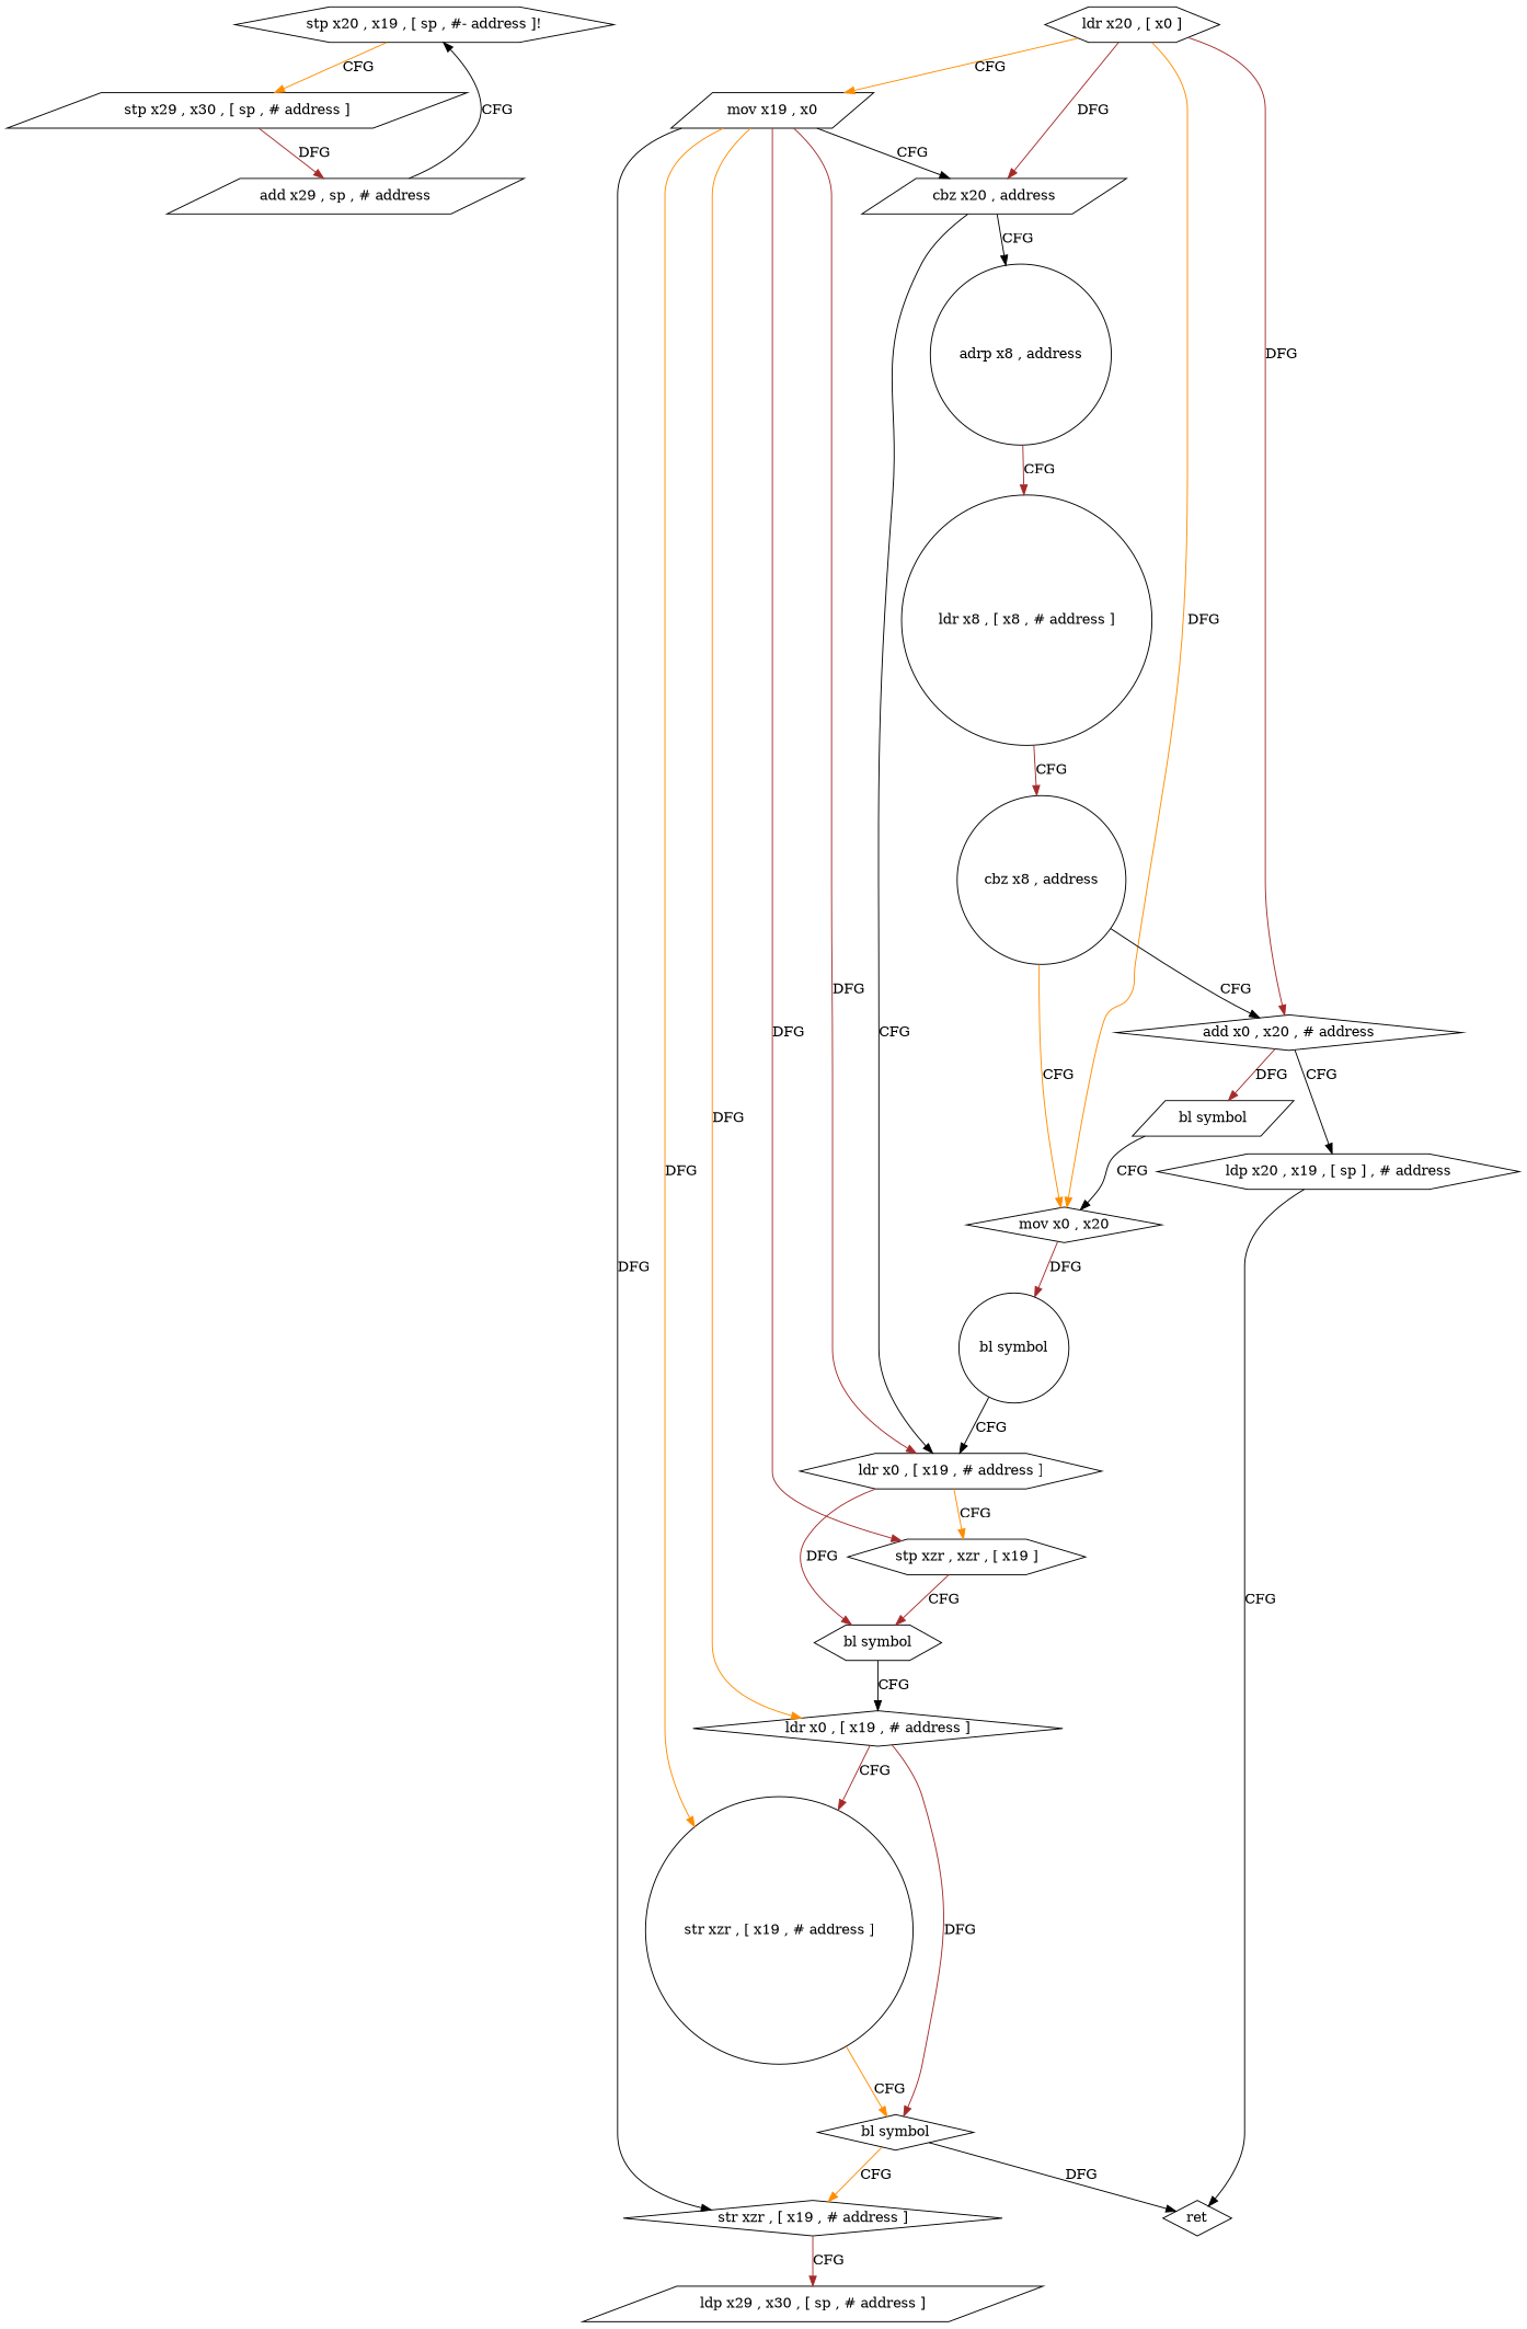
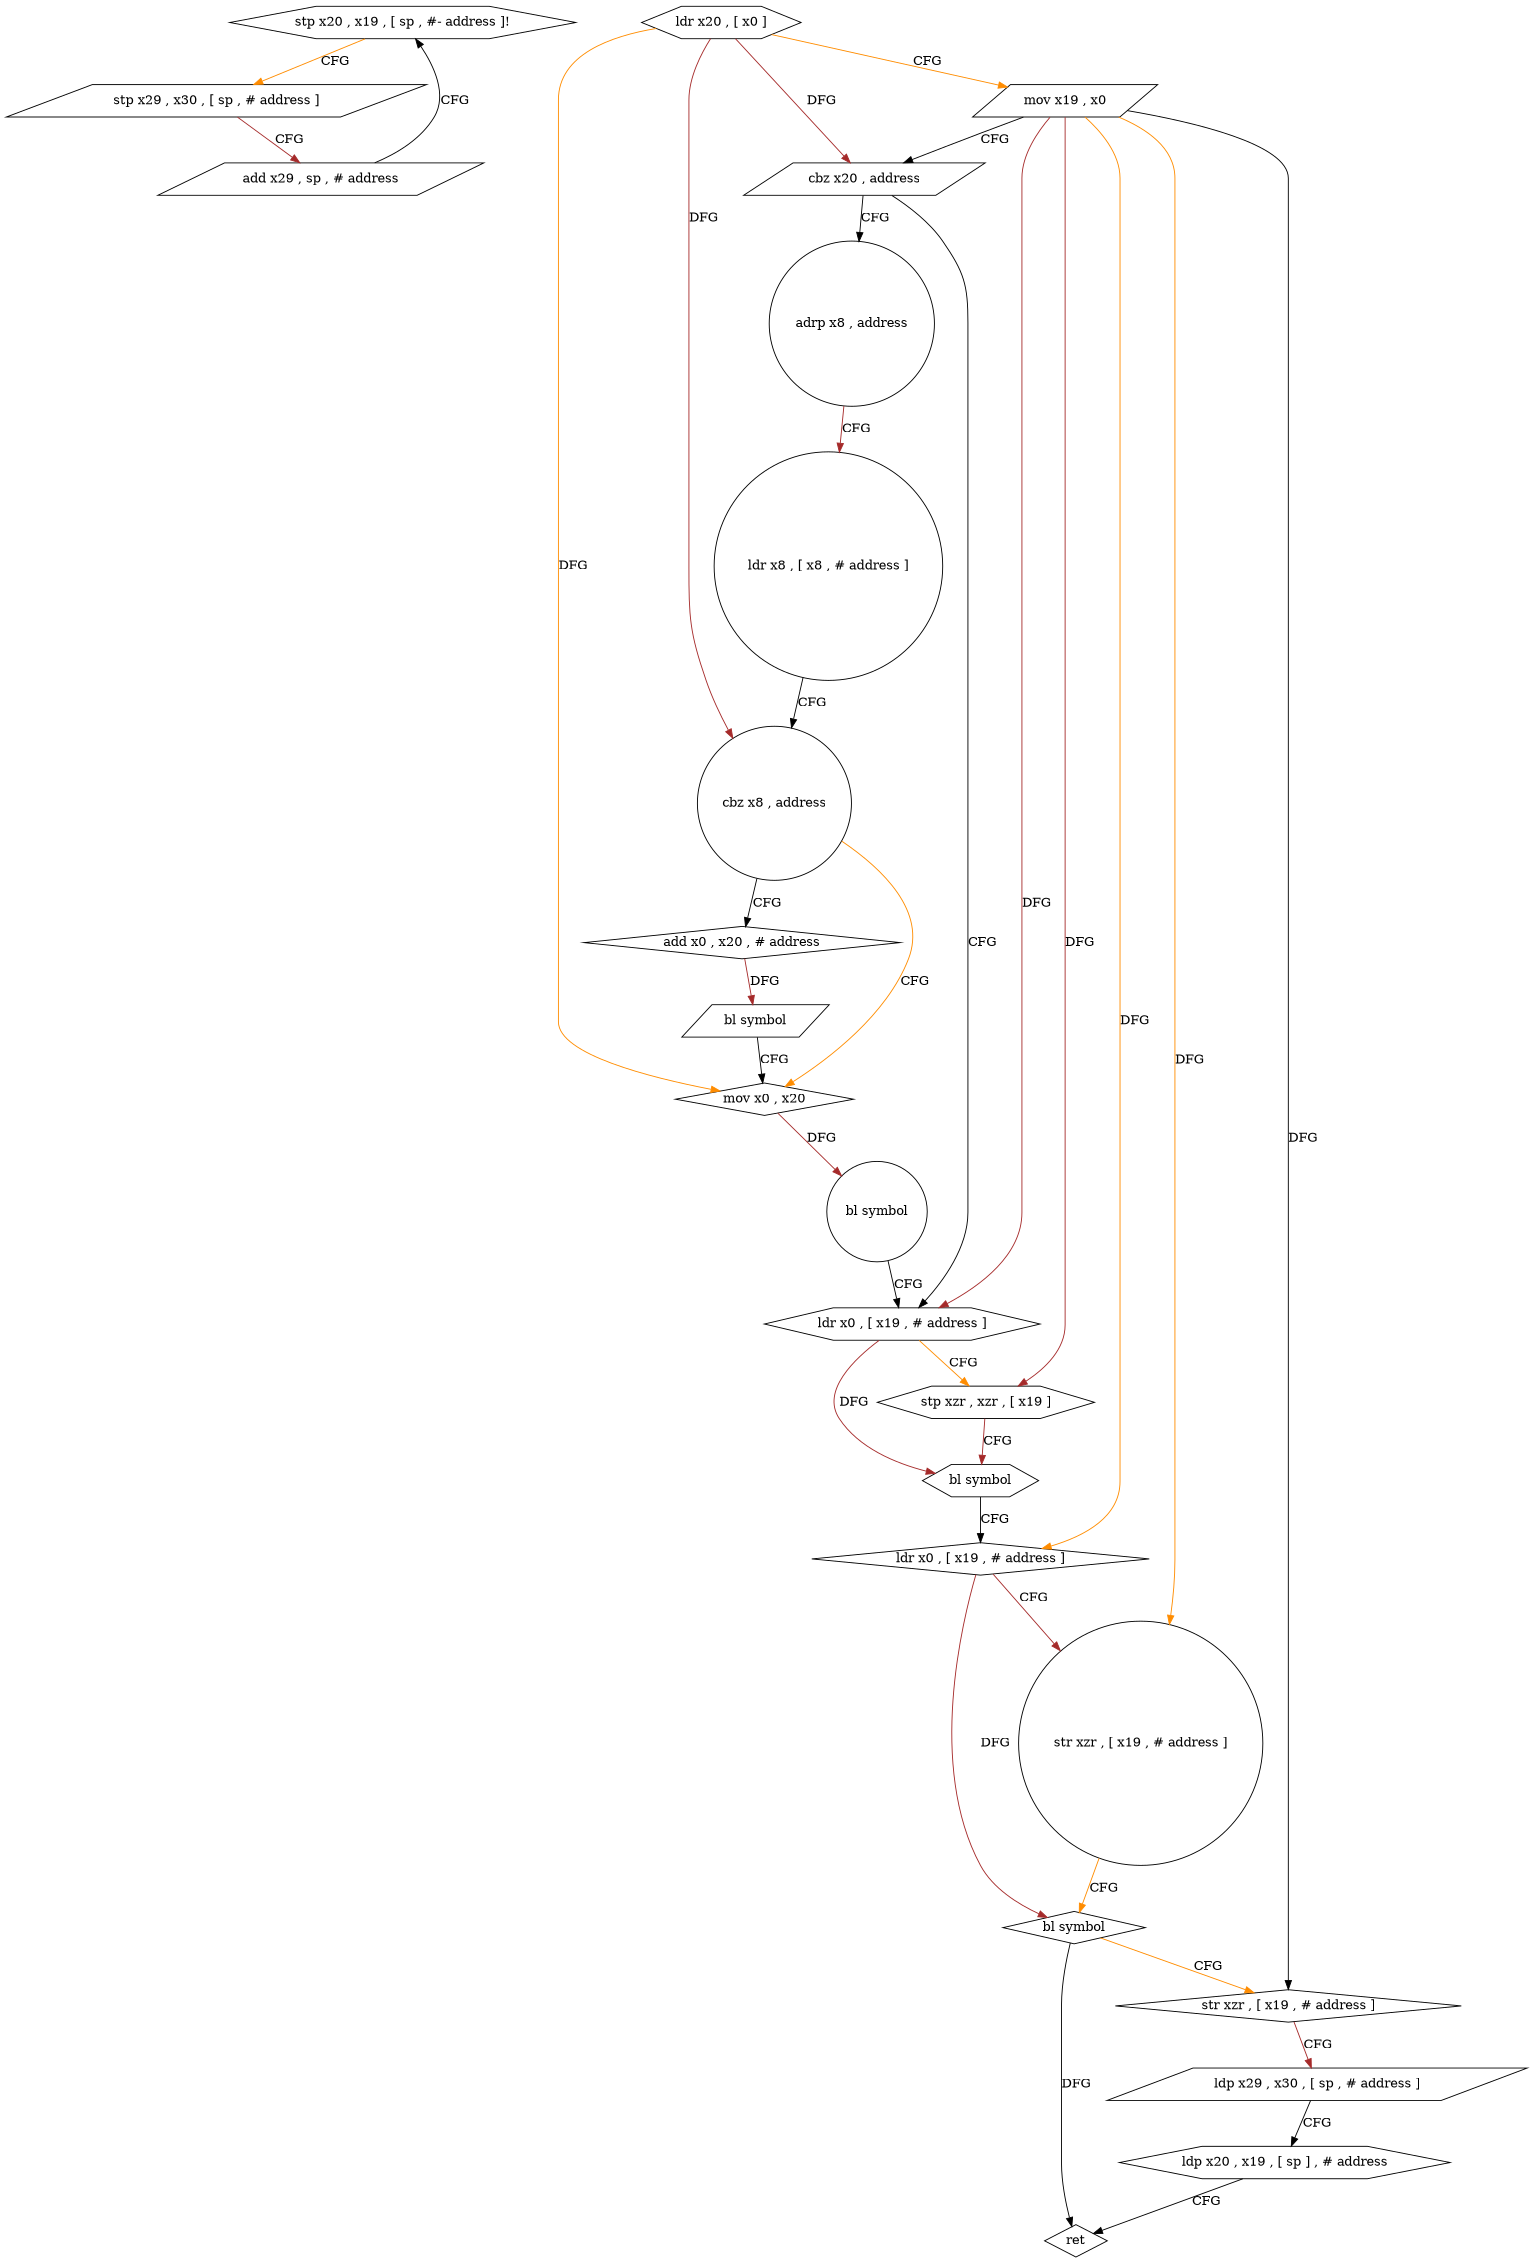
  digraph {
    node [shape=hexagon]
    edge [color=brown]
    n1 [label="stp x20 , x19 , [ sp , #- address ]!"]
    n2 [label="stp x29 , x30 , [ sp , # address ]" shape=parallelogram]
    n3 [label="add x29 , sp , # address" shape=parallelogram]
    n4 [label="ldr x20 , [ x0 ]"]
    n5 [label="mov x19 , x0" shape=parallelogram]
    n6 [label="cbz x20 , address" shape=parallelogram]
    n7 [label="mov x0 , x20" shape=diamond]
    n8 [label="add x0 , x20 , # address" shape=diamond]
    n9 [label="ldr x0 , [ x19 , # address ]"]
    n10 [label="stp xzr , xzr , [ x19 ]"]
    n11 [label="ldr x0 , [ x19 , # address ]" shape=diamond]
    n12 [label="str xzr , [ x19 , # address ]" shape=circle]
    n13 [label="str xzr , [ x19 , # address ]" shape=diamond]
    n14 [label="adrp x8 , address" shape=circle]
    n15 [label="bl symbol" shape=circle]
    n16 [label="bl symbol" shape=parallelogram]
    n17 [label="bl symbol"]
    n18 [label="bl symbol" shape=diamond]
    n19 [label="ldp x29 , x30 , [ sp , # address ]" shape=parallelogram]
    n20 [label="ldr x8 , [ x8 , # address ]" shape=circle]
    n21 [label="cbz x8 , address" shape=circle]
    n22 [label=ret shape=diamond]
    n23 [label="ldp x20 , x19 , [ sp ] , # address"]
    n1 -> n2 [color=darkorange label=CFG]
-   n2 -> n3 [label=DFG]
+   n2 -> n3 [label=CFG]
    n3 -> n1 [color=black label=CFG]
    n4 -> n5 [color=darkorange label=CFG]
    n4 -> n6 [label=DFG]
    n4 -> n7 [color=darkorange label=DFG]
-   n4 -> n8 [label=DFG]
+   n4 -> n21 [label=DFG]
    n5 -> n6 [color=black label=CFG]
    n5 -> n9 [label=DFG]
    n5 -> n10 [label=DFG]
    n5 -> n11 [color=darkorange label=DFG]
    n5 -> n12 [color=darkorange label=DFG]
    n5 -> n13 [color=black label=DFG]
    n6 -> n9 [color=black label=CFG]
    n6 -> n14 [color=black label=CFG]
    n7 -> n15 [label=DFG]
    n8 -> n16 [label=DFG]
    n9 -> n10 [color=darkorange label=CFG]
    n9 -> n17 [label=DFG]
    n10 -> n17 [label=CFG]
    n11 -> n12 [label=CFG]
    n11 -> n18 [label=DFG]
    n12 -> n18 [color=darkorange label=CFG]
    n13 -> n19 [label=CFG]
    n14 -> n20 [label=CFG]
    n15 -> n9 [color=black label=CFG]
    n16 -> n7 [color=black label=CFG]
    n17 -> n11 [color=black label=CFG]
    n18 -> n13 [color=darkorange label=CFG]
    n18 -> n22 [color=black label=DFG]
-   n8 -> n23 [color=black label=CFG]
-   n20 -> n21 [label=CFG]
+   n19 -> n23 [color=black label=CFG]
+   n20 -> n21 [color=black label=CFG]
    n21 -> n7 [color=darkorange label=CFG]
    n21 -> n8 [color=black label=CFG]
    n23 -> n22 [color=black label=CFG]
  }
